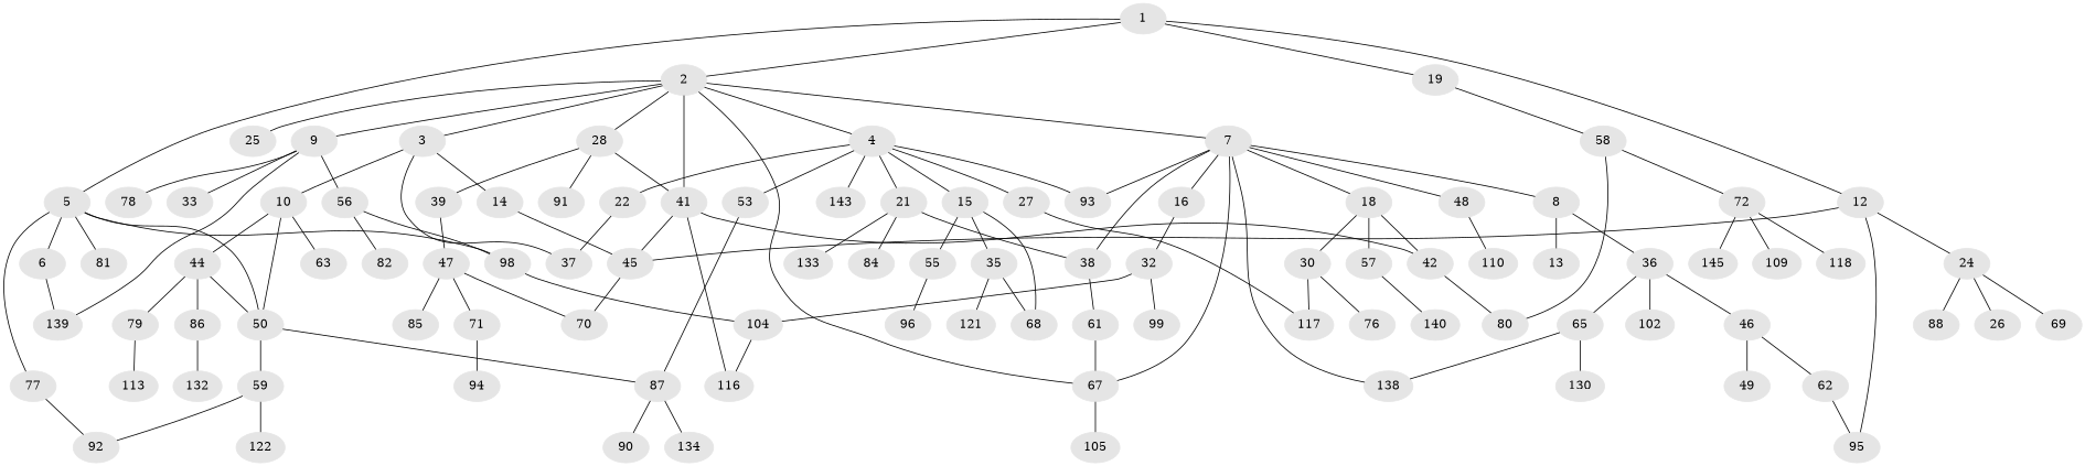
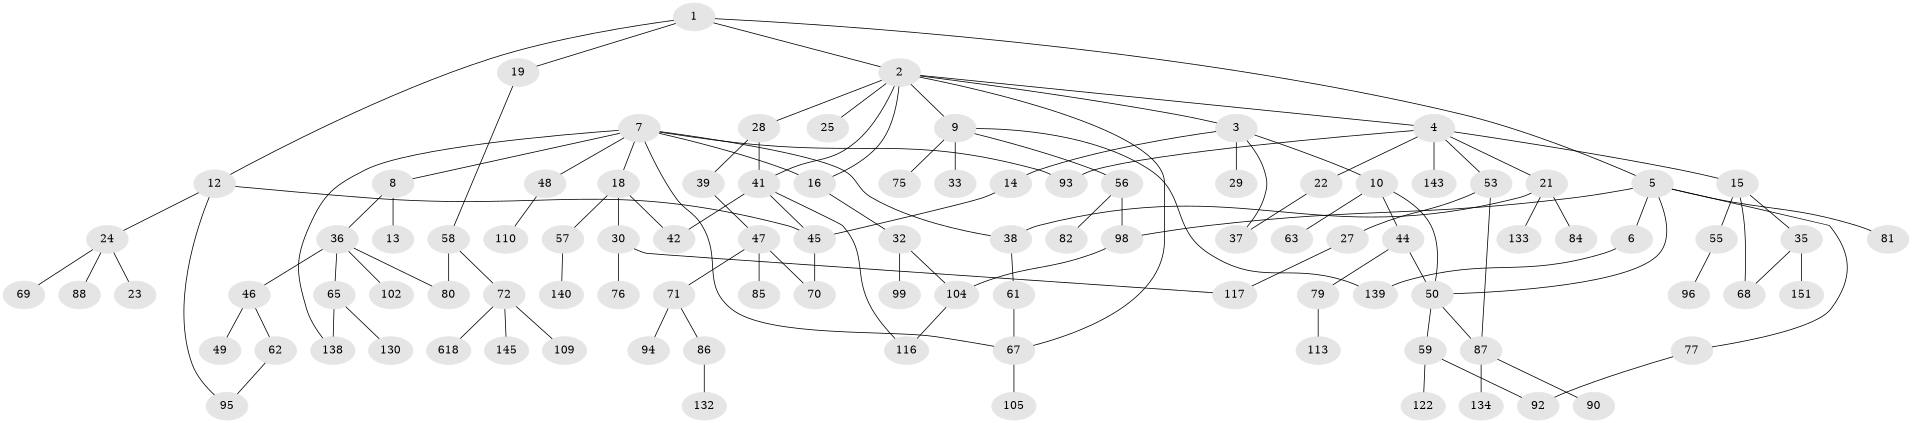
  graph {
    node [color=gray90 style=filled]
    2 [super="+20"]
    3 [super="+120"]
    4 [super="+11"]
    7 [super="+17"]
    9 [super="+51"]
    25
    28
    41 [super="+64"]
    67 [super="+74"]
    1
    5 [super="+66"]
    12 [super="+52"]
    19 [super="+97"]
    6 [super="+141"]
    50
    77 [super="+101"]
    81
    98 [super="+100"]
    24 [super="+54"]
    45 [super="+73"]
    95 [super="+119"]
    58 [super="+124"]
    10 [super="+23"]
    14
+   29
    37 [super="+114"]
    15 [super="+34"]
    21 [super="+31"]
    22 [super="+128"]
    27 [super="+60"]
    53
    93
    143
    8
    16
    18
    38 [super="+136"]
    48
    138
    139
    33
    56
-   78
+   78 [label=75]
    39 [super="+40"]
-   91 [super="+131"]
    42 [super="+129"]
    116
    105
    44 [super="+112"]
    63
    35
    55 [super="+89"]
    68
    84
    133
    117
    87 [super="+103"]
    59
    92 [super="+108"]
    104 [super="+144"]
    13 [super="+127"]
    36 [super="+83"]
    32
    30 [super="+43"]
    57 [super="+135"]
    61
    110
    46 [super="+126"]
    65
    102
    82
    79 [super="+106"]
    86
-   26
+   26 [label=23]
    69 [super="+142"]
    88
    70
-   121
+   121 [label=151]
    96
    99 [super="+137"]
    76
    80
    140
    72 [super="+107"]
    47 [super="+111"]
    49
    62 [super="+75"]
    130
    71
    85
    113 [super="+123"]
    132
    94 [super="+125"]
    122
    90 [super="+115"]
    134
    109
-   118
+   118 [label=618]
    145
    2 -- 3
    2 -- 4
-   2 -- 7
+   2 -- 16
    2 -- 9
    2 -- 25
    2 -- 28
    2 -- 41
    2 -- 67
    3 -- 10
    3 -- 14
+   3 -- 29
    3 -- 37
    4 -- 15
    4 -- 21
    4 -- 22
-   4 -- 27
+   53 -- 27
    4 -- 53
    4 -- 93
    4 -- 143
    7 -- 67
    7 -- 93
    7 -- 8
    7 -- 16
    7 -- 18
    7 -- 38
    7 -- 48
    7 -- 138
    9 -- 139
    9 -- 33
    9 -- 56
    9 -- 78
    28 -- 41
    28 -- 39
-   28 -- 91
    41 -- 45
    41 -- 42
    41 -- 116
    67 -- 105
    1 -- 2
    1 -- 5
    1 -- 12
    1 -- 19
    5 -- 6
    5 -- 50
    5 -- 77
    5 -- 81
    5 -- 98
    12 -- 24
    12 -- 45
    12 -- 95
    19 -- 58
    6 -- 139
    50 -- 87
    50 -- 59
    77 -- 92
    98 -- 104
    24 -- 26
    24 -- 69
    24 -- 88
    45 -- 70
    58 -- 80
    58 -- 72
    10 -- 50
    10 -- 44
    10 -- 63
    14 -- 45
    15 -- 35
    15 -- 55
    15 -- 68
    21 -- 38
    21 -- 84
    21 -- 133
    22 -- 37
    27 -- 117
    53 -- 87
    8 -- 13
    8 -- 36
    16 -- 32
    18 -- 42 [weight=2]
    18 -- 30
    18 -- 57
    38 -- 61
    48 -- 110
    56 -- 98
    56 -- 82
    39 -- 47
-   42 -- 80
+   36 -- 80
    44 -- 50
    44 -- 79
-   44 -- 86
+   71 -- 86
    35 -- 68
    35 -- 121
    55 -- 96
    87 -- 90
    87 -- 134
    59 -- 92
    59 -- 122
    104 -- 116
    36 -- 46
    36 -- 65
    36 -- 102
    32 -- 104
    32 -- 99
    30 -- 117
    30 -- 76
    57 -- 140
    61 -- 67
    46 -- 49
    46 -- 62
    65 -- 138
    65 -- 130
    79 -- 113
    86 -- 132
    72 -- 109
    72 -- 118
    72 -- 145
    47 -- 70
    47 -- 71
    47 -- 85
    62 -- 95
    71 -- 94
  }
